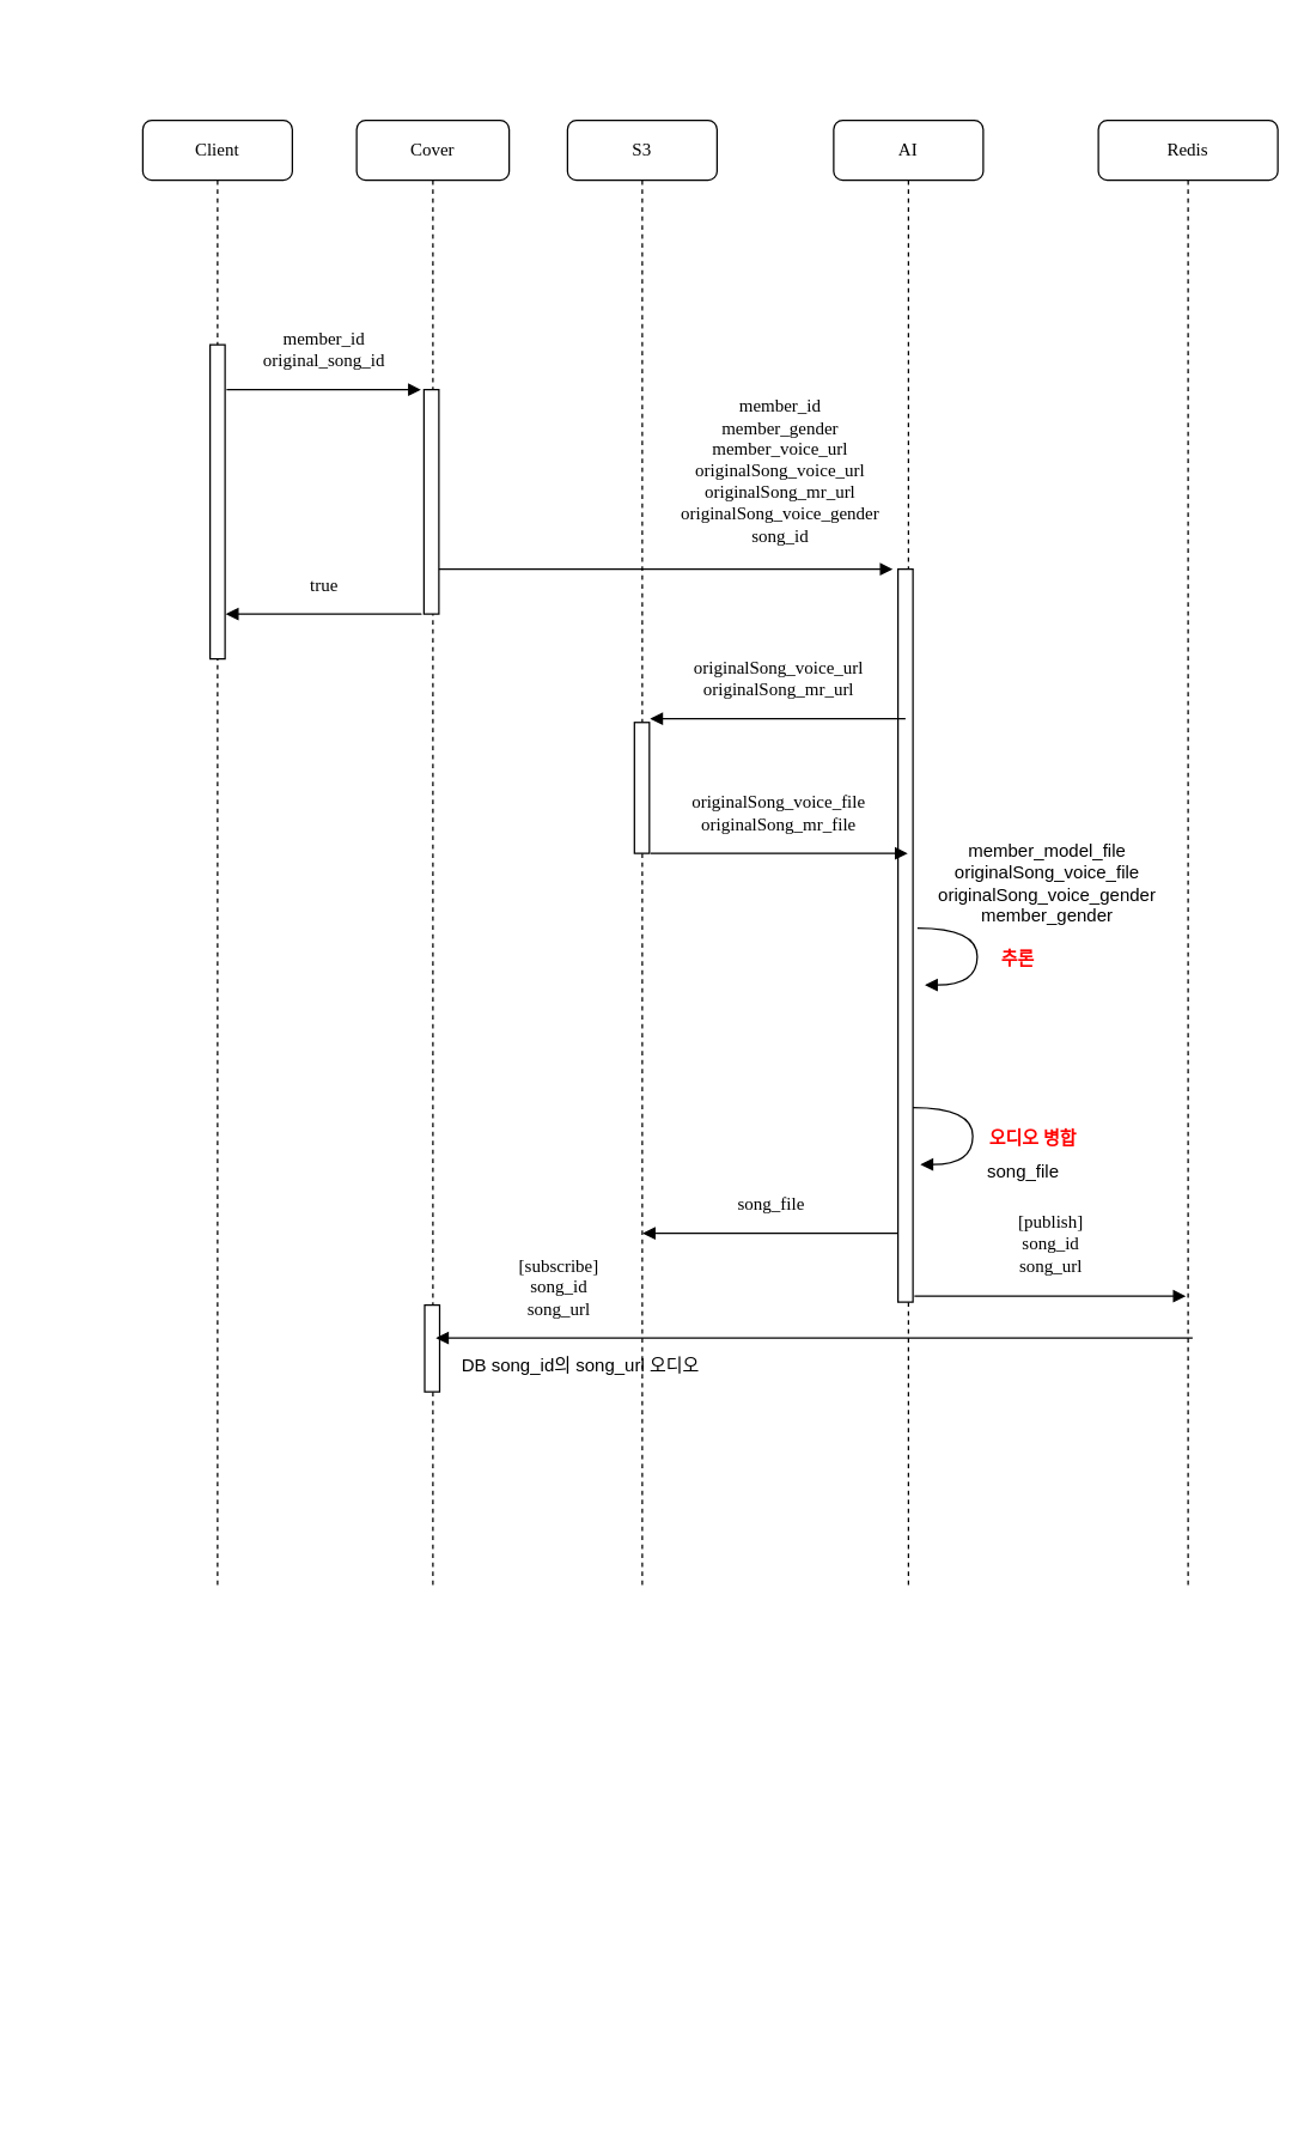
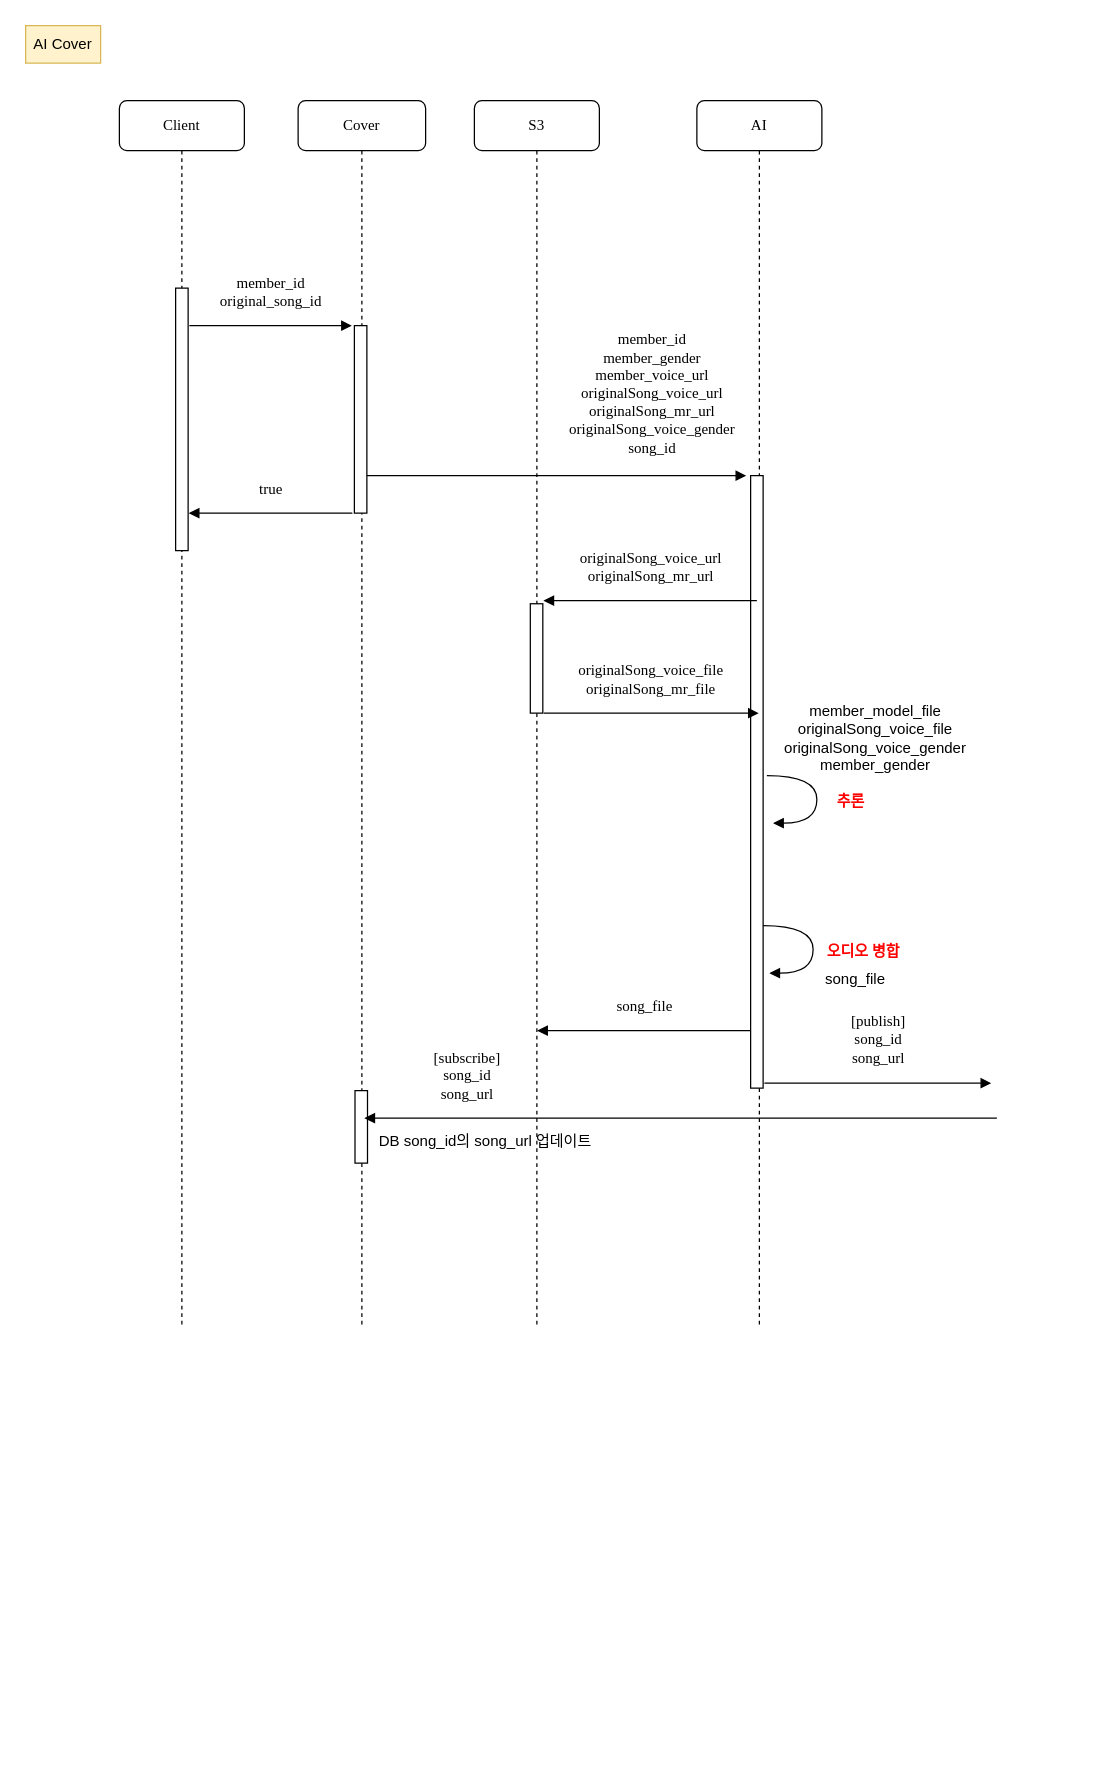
  <mxCell id="0" />
  <mxCell id="1" parent="0" />
  <mxCell id="2" value="" style="group" vertex="1" connectable="0" parent="1"><mxGeometry x="20" y="20" width="834" height="1390" as="geometry" /></mxCell>
  <mxCell id="3" value="Cover" style="shape=umlLifeline;perimeter=lifelinePerimeter;whiteSpace=wrap;html=1;container=1;collapsible=0;recursiveResize=0;outlineConnect=0;rounded=1;shadow=0;comic=0;labelBackgroundColor=none;strokeWidth=1;fontFamily=Verdana;fontSize=12;align=center;" vertex="1" parent="2"><mxGeometry x="218" y="60" width="102" height="980" as="geometry" /></mxCell>
  <mxCell id="4" value="" style="group" vertex="1" connectable="0" parent="3"><mxGeometry x="45" y="180" width="10.5" height="150" as="geometry" /></mxCell>
  <mxCell id="5" value="" style="html=1;points=[];perimeter=orthogonalPerimeter;rounded=0;shadow=0;comic=0;labelBackgroundColor=none;strokeWidth=1;fontFamily=Verdana;fontSize=12;align=center;" vertex="1" parent="4"><mxGeometry width="10" height="150" as="geometry" /></mxCell>
  <mxCell id="6" value="member_id&lt;div&gt;member_gender&lt;br&gt;member_voice_url&lt;br&gt;originalSong_voice_url&lt;br&gt;originalSong_mr_url&lt;/div&gt;&lt;div&gt;originalSong_voice_gender&lt;br&gt;song_id&lt;/div&gt;" style="html=1;verticalAlign=bottom;endArrow=block;labelBackgroundColor=none;fontFamily=Verdana;fontSize=12;edgeStyle=elbowEdgeStyle;elbow=vertical;" edge="1" parent="3"><mxGeometry x="0.502" y="13" relative="1" as="geometry"><mxPoint x="55" y="300" as="sourcePoint" /><mxPoint x="358.5" y="300" as="targetPoint" /><mxPoint as="offset" /></mxGeometry></mxCell>
  <mxCell id="7" value="S3" style="shape=umlLifeline;perimeter=lifelinePerimeter;whiteSpace=wrap;html=1;container=1;collapsible=0;recursiveResize=0;outlineConnect=0;rounded=1;shadow=0;comic=0;labelBackgroundColor=none;strokeWidth=1;fontFamily=Verdana;fontSize=12;align=center;" vertex="1" parent="2"><mxGeometry x="359" y="60" width="100" height="980" as="geometry" /></mxCell>
  <mxCell id="8" value="" style="group" vertex="1" connectable="0" parent="7"><mxGeometry x="44.75" y="402.5" width="10.5" height="87.5" as="geometry" /></mxCell>
  <mxCell id="9" value="" style="html=1;points=[];perimeter=orthogonalPerimeter;rounded=0;shadow=0;comic=0;labelBackgroundColor=none;strokeWidth=1;fontFamily=Verdana;fontSize=12;align=center;" vertex="1" parent="8"><mxGeometry width="10" height="87.5" as="geometry" /></mxCell>
  <mxCell id="10" value="AI" style="shape=umlLifeline;perimeter=lifelinePerimeter;whiteSpace=wrap;html=1;container=1;collapsible=0;recursiveResize=0;outlineConnect=0;rounded=1;shadow=0;comic=0;labelBackgroundColor=none;strokeWidth=1;fontFamily=Verdana;fontSize=12;align=center;" vertex="1" parent="2"><mxGeometry x="537" y="60" width="100" height="980" as="geometry" /></mxCell>
  <mxCell id="11" value="" style="html=1;points=[];perimeter=orthogonalPerimeter;rounded=0;shadow=0;comic=0;labelBackgroundColor=none;strokeWidth=1;fontFamily=Verdana;fontSize=12;align=center;" vertex="1" parent="10"><mxGeometry x="43" y="300" width="10" height="490" as="geometry" /></mxCell>
  <mxCell id="12" value="[publish] &lt;br&gt;song_id&lt;br&gt;song_url" style="html=1;verticalAlign=bottom;endArrow=block;labelBackgroundColor=none;fontFamily=Verdana;fontSize=12;edgeStyle=elbowEdgeStyle;elbow=vertical;" edge="1" parent="10"><mxGeometry y="11" relative="1" as="geometry"><mxPoint x="54" y="786" as="sourcePoint" /><mxPoint x="235.5" y="786" as="targetPoint" /><mxPoint as="offset" /></mxGeometry></mxCell>
  <mxCell id="13" value="&lt;font color=&quot;#ff0000&quot;&gt;&lt;b&gt;오디오 병합&lt;/b&gt;&lt;/font&gt;" style="html=1;verticalAlign=bottom;endArrow=block;labelBackgroundColor=none;fontFamily=Verdana;fontSize=12;elbow=vertical;edgeStyle=orthogonalEdgeStyle;curved=1;entryX=1;entryY=0.286;entryPerimeter=0;exitX=1.038;exitY=0.345;exitPerimeter=0;" edge="1" parent="10"><mxGeometry x="0.239" y="40" relative="1" as="geometry"><mxPoint x="53" y="660" as="sourcePoint" /><mxPoint x="58" y="698" as="targetPoint" /><Array as="points"><mxPoint x="93" y="660" /><mxPoint x="93" y="698" /></Array><mxPoint as="offset" /></mxGeometry></mxCell>
+ <mxCell id="14" value="AI Cover" style="text;html=1;align=center;verticalAlign=middle;whiteSpace=wrap;rounded=0;fillColor=#fff2cc;strokeColor=#d6b656;" vertex="1" parent="2"><mxGeometry width="60" height="30" as="geometry" /></mxCell>
  <mxCell id="15" value="Client" style="shape=umlLifeline;perimeter=lifelinePerimeter;whiteSpace=wrap;html=1;container=1;collapsible=0;recursiveResize=0;outlineConnect=0;rounded=1;shadow=0;comic=0;labelBackgroundColor=none;strokeWidth=1;fontFamily=Verdana;fontSize=12;align=center;" vertex="1" parent="2"><mxGeometry x="75" y="60" width="100" height="980" as="geometry" /></mxCell>
  <mxCell id="16" value="" style="group" vertex="1" connectable="0" parent="15"><mxGeometry x="45" y="150" width="10.5" height="210" as="geometry" /></mxCell>
  <mxCell id="17" value="" style="html=1;points=[];perimeter=orthogonalPerimeter;rounded=0;shadow=0;comic=0;labelBackgroundColor=none;strokeWidth=1;fontFamily=Verdana;fontSize=12;align=center;" vertex="1" parent="16"><mxGeometry width="10" height="210.0" as="geometry" /></mxCell>
- <mxCell id="18" value="Redis" style="shape=umlLifeline;perimeter=lifelinePerimeter;whiteSpace=wrap;html=1;container=1;collapsible=0;recursiveResize=0;outlineConnect=0;rounded=1;shadow=0;comic=0;labelBackgroundColor=none;strokeWidth=1;fontFamily=Verdana;fontSize=12;align=center;" vertex="1" parent="2"><mxGeometry x="714" y="60" width="120" height="980" as="geometry" /></mxCell>
  <mxCell id="19" value="&lt;span style=&quot;background-color: initial;&quot;&gt;member_id&lt;/span&gt;&lt;div&gt;original_song_id&lt;/div&gt;" style="html=1;verticalAlign=bottom;endArrow=block;entryX=0;entryY=0;labelBackgroundColor=none;fontFamily=Verdana;fontSize=12;edgeStyle=elbowEdgeStyle;elbow=vertical;" edge="1" parent="2"><mxGeometry y="10" relative="1" as="geometry"><mxPoint x="131" y="240" as="sourcePoint" /><mxPoint x="261" y="240" as="targetPoint" /><mxPoint as="offset" /></mxGeometry></mxCell>
  <mxCell id="20" value="&lt;span style=&quot;background-color: initial;&quot;&gt;originalSong_voice_url&lt;/span&gt;&lt;div&gt;originalSong_mr_url&lt;/div&gt;" style="html=1;verticalAlign=bottom;endArrow=block;labelBackgroundColor=none;fontFamily=Verdana;fontSize=12;edgeStyle=elbowEdgeStyle;elbow=vertical;" edge="1" parent="2"><mxGeometry x="-0.004" y="-10" relative="1" as="geometry"><mxPoint x="585" y="460" as="sourcePoint" /><mxPoint x="414.25" y="460" as="targetPoint" /><mxPoint as="offset" /></mxGeometry></mxCell>
  <mxCell id="21" value="&lt;span style=&quot;background-color: initial;&quot;&gt;originalSong_voice_file&lt;/span&gt;&lt;div&gt;originalSong_mr_file&lt;/div&gt;" style="html=1;verticalAlign=bottom;endArrow=block;labelBackgroundColor=none;fontFamily=Verdana;fontSize=12;edgeStyle=elbowEdgeStyle;elbow=vertical;" edge="1" parent="2" target="10"><mxGeometry x="-0.006" y="10" relative="1" as="geometry"><mxPoint x="414.5" y="550" as="sourcePoint" /><mxPoint x="560" y="550" as="targetPoint" /><mxPoint as="offset" /></mxGeometry></mxCell>
  <mxCell id="22" value="song_file" style="html=1;verticalAlign=bottom;endArrow=block;labelBackgroundColor=none;fontFamily=Verdana;fontSize=12;edgeStyle=elbowEdgeStyle;elbow=vertical;" edge="1" parent="2"><mxGeometry x="-0.004" y="-10" relative="1" as="geometry"><mxPoint x="580" y="804" as="sourcePoint" /><mxPoint x="409.25" y="804" as="targetPoint" /><mxPoint as="offset" /></mxGeometry></mxCell>
  <mxCell id="23" value="&lt;font color=&quot;#ff0000&quot;&gt;&lt;b&gt;추론&lt;/b&gt;&lt;/font&gt;" style="html=1;verticalAlign=bottom;endArrow=block;labelBackgroundColor=none;fontFamily=Verdana;fontSize=12;elbow=vertical;edgeStyle=orthogonalEdgeStyle;curved=1;entryX=1;entryY=0.286;entryPerimeter=0;exitX=1.038;exitY=0.345;exitPerimeter=0;" edge="1" parent="2"><mxGeometry x="0.239" y="27" relative="1" as="geometry"><mxPoint x="593" y="600" as="sourcePoint" /><mxPoint x="598" y="638" as="targetPoint" /><Array as="points"><mxPoint x="633" y="600" /><mxPoint x="633" y="638" /></Array><mxPoint as="offset" /></mxGeometry></mxCell>
  <mxCell id="24" value="member_model_file&lt;div&gt;originalSong_voice_file&lt;/div&gt;&lt;div&gt;originalSong_voice_gender&lt;/div&gt;&lt;div&gt;member_gender&lt;/div&gt;" style="text;html=1;align=center;verticalAlign=middle;whiteSpace=wrap;rounded=0;" vertex="1" parent="2"><mxGeometry x="646" y="560" width="68" height="19" as="geometry" /></mxCell>
  <mxCell id="25" value="true" style="html=1;verticalAlign=bottom;endArrow=block;labelBackgroundColor=none;fontFamily=Verdana;fontSize=12;edgeStyle=elbowEdgeStyle;elbow=vertical;" edge="1" parent="2"><mxGeometry x="0.419" y="-10" relative="1" as="geometry"><mxPoint x="176" y="390" as="sourcePoint" /><mxPoint x="130.5" y="390" as="targetPoint" /><mxPoint as="offset" /><Array as="points"><mxPoint x="266" y="390" /></Array></mxGeometry></mxCell>
  <mxCell id="26" value="" style="group" vertex="1" connectable="0" parent="2"><mxGeometry x="262.5" y="852" width="11" height="58" as="geometry" /></mxCell>
  <mxCell id="27" value="" style="html=1;points=[];perimeter=orthogonalPerimeter;rounded=0;shadow=0;comic=0;labelBackgroundColor=none;strokeWidth=1;fontFamily=Verdana;fontSize=12;align=center;" vertex="1" parent="26"><mxGeometry x="1" width="10" height="58" as="geometry" /></mxCell>
- <mxCell id="28" value="DB song_id의 song_url 오디오" style="text;html=1;align=center;verticalAlign=middle;whiteSpace=wrap;rounded=0;" vertex="1" parent="2"><mxGeometry x="273.5" y="883" width="188" height="19" as="geometry" /></mxCell>
+ <mxCell id="28" value="DB song_id의 song_url 업데이트" style="text;html=1;align=center;verticalAlign=middle;whiteSpace=wrap;rounded=0;" vertex="1" parent="2"><mxGeometry x="273.5" y="883" width="188" height="19" as="geometry" /></mxCell>
  <mxCell id="29" value="&lt;div&gt;&lt;br&gt;&lt;/div&gt;[subscribe]&lt;br&gt;song_id&lt;br&gt;song_url" style="html=1;verticalAlign=bottom;endArrow=block;labelBackgroundColor=none;fontFamily=Verdana;fontSize=12;edgeStyle=elbowEdgeStyle;elbow=vertical;" edge="1" parent="2"><mxGeometry x="0.676" y="-10" relative="1" as="geometry"><mxPoint x="777" y="874" as="sourcePoint" /><mxPoint x="271" y="874" as="targetPoint" /><mxPoint as="offset" /></mxGeometry></mxCell>
  <mxCell id="30" value="song_file" style="text;html=1;align=center;verticalAlign=middle;whiteSpace=wrap;rounded=0;" vertex="1" parent="2"><mxGeometry x="630" y="753" width="68" height="19" as="geometry" /></mxCell>
